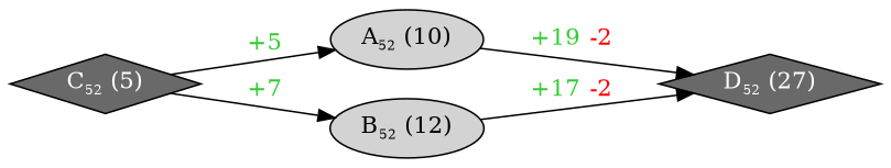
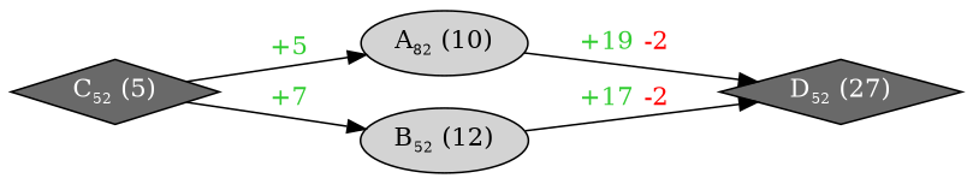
  digraph {
    rankdir=LR
    node [fillcolor=lightgray style=filled]
-   n1 [label=<A<sub><font point-size="10">52</font></sub> (10)>]
+   n1 [label=<A<sub><font point-size="10">82</font></sub> (10)>]
    n2 [fillcolor=dimgray fontcolor=white label=<D<sub><font point-size="10">52</font></sub> (27)> shape=diamond]
    n3 [label=<B<sub><font point-size="10">52</font></sub> (12)>]
    n4 [fillcolor=dimgray fontcolor=white label=<C<sub><font point-size="10">52</font></sub> (5)> shape=diamond]
    n1 -> n2 [label=<  <font color="limegreen">+19</font> <font color="red">-2</font>  >]
    n3 -> n2 [label=<  <font color="limegreen">+17</font> <font color="red">-2</font>  >]
    n4 -> n1 [label=<  <font color="limegreen">+5</font>  >]
    n4 -> n3 [label=<  <font color="limegreen">+7</font>  >]
  }
